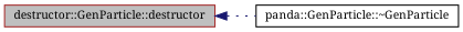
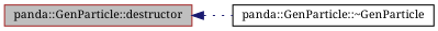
  digraph {
    rankdir=LR
    fontname="Noto Serif"
    node [fontname="Noto Serif" fontsize=10 shape=record style=filled]
-   n1 [color=brown fillcolor=grey75 fontcolor=black height=0.2 label="destructor::GenParticle::destructor" width=0.4]
+   n1 [color=brown fillcolor=grey75 fontcolor=black height=0.2 label="panda::GenParticle::destructor" width=0.4]
    n2 [color=black fillcolor=white height=0.2 label="panda::GenParticle::~GenParticle" width=0.4]
    n1 -> n2 [color=midnightblue dir=back fontname="Noto Serif" fontsize=10 labelfontname=Helvetica labelfontsize=10 style=dotted]
  }
